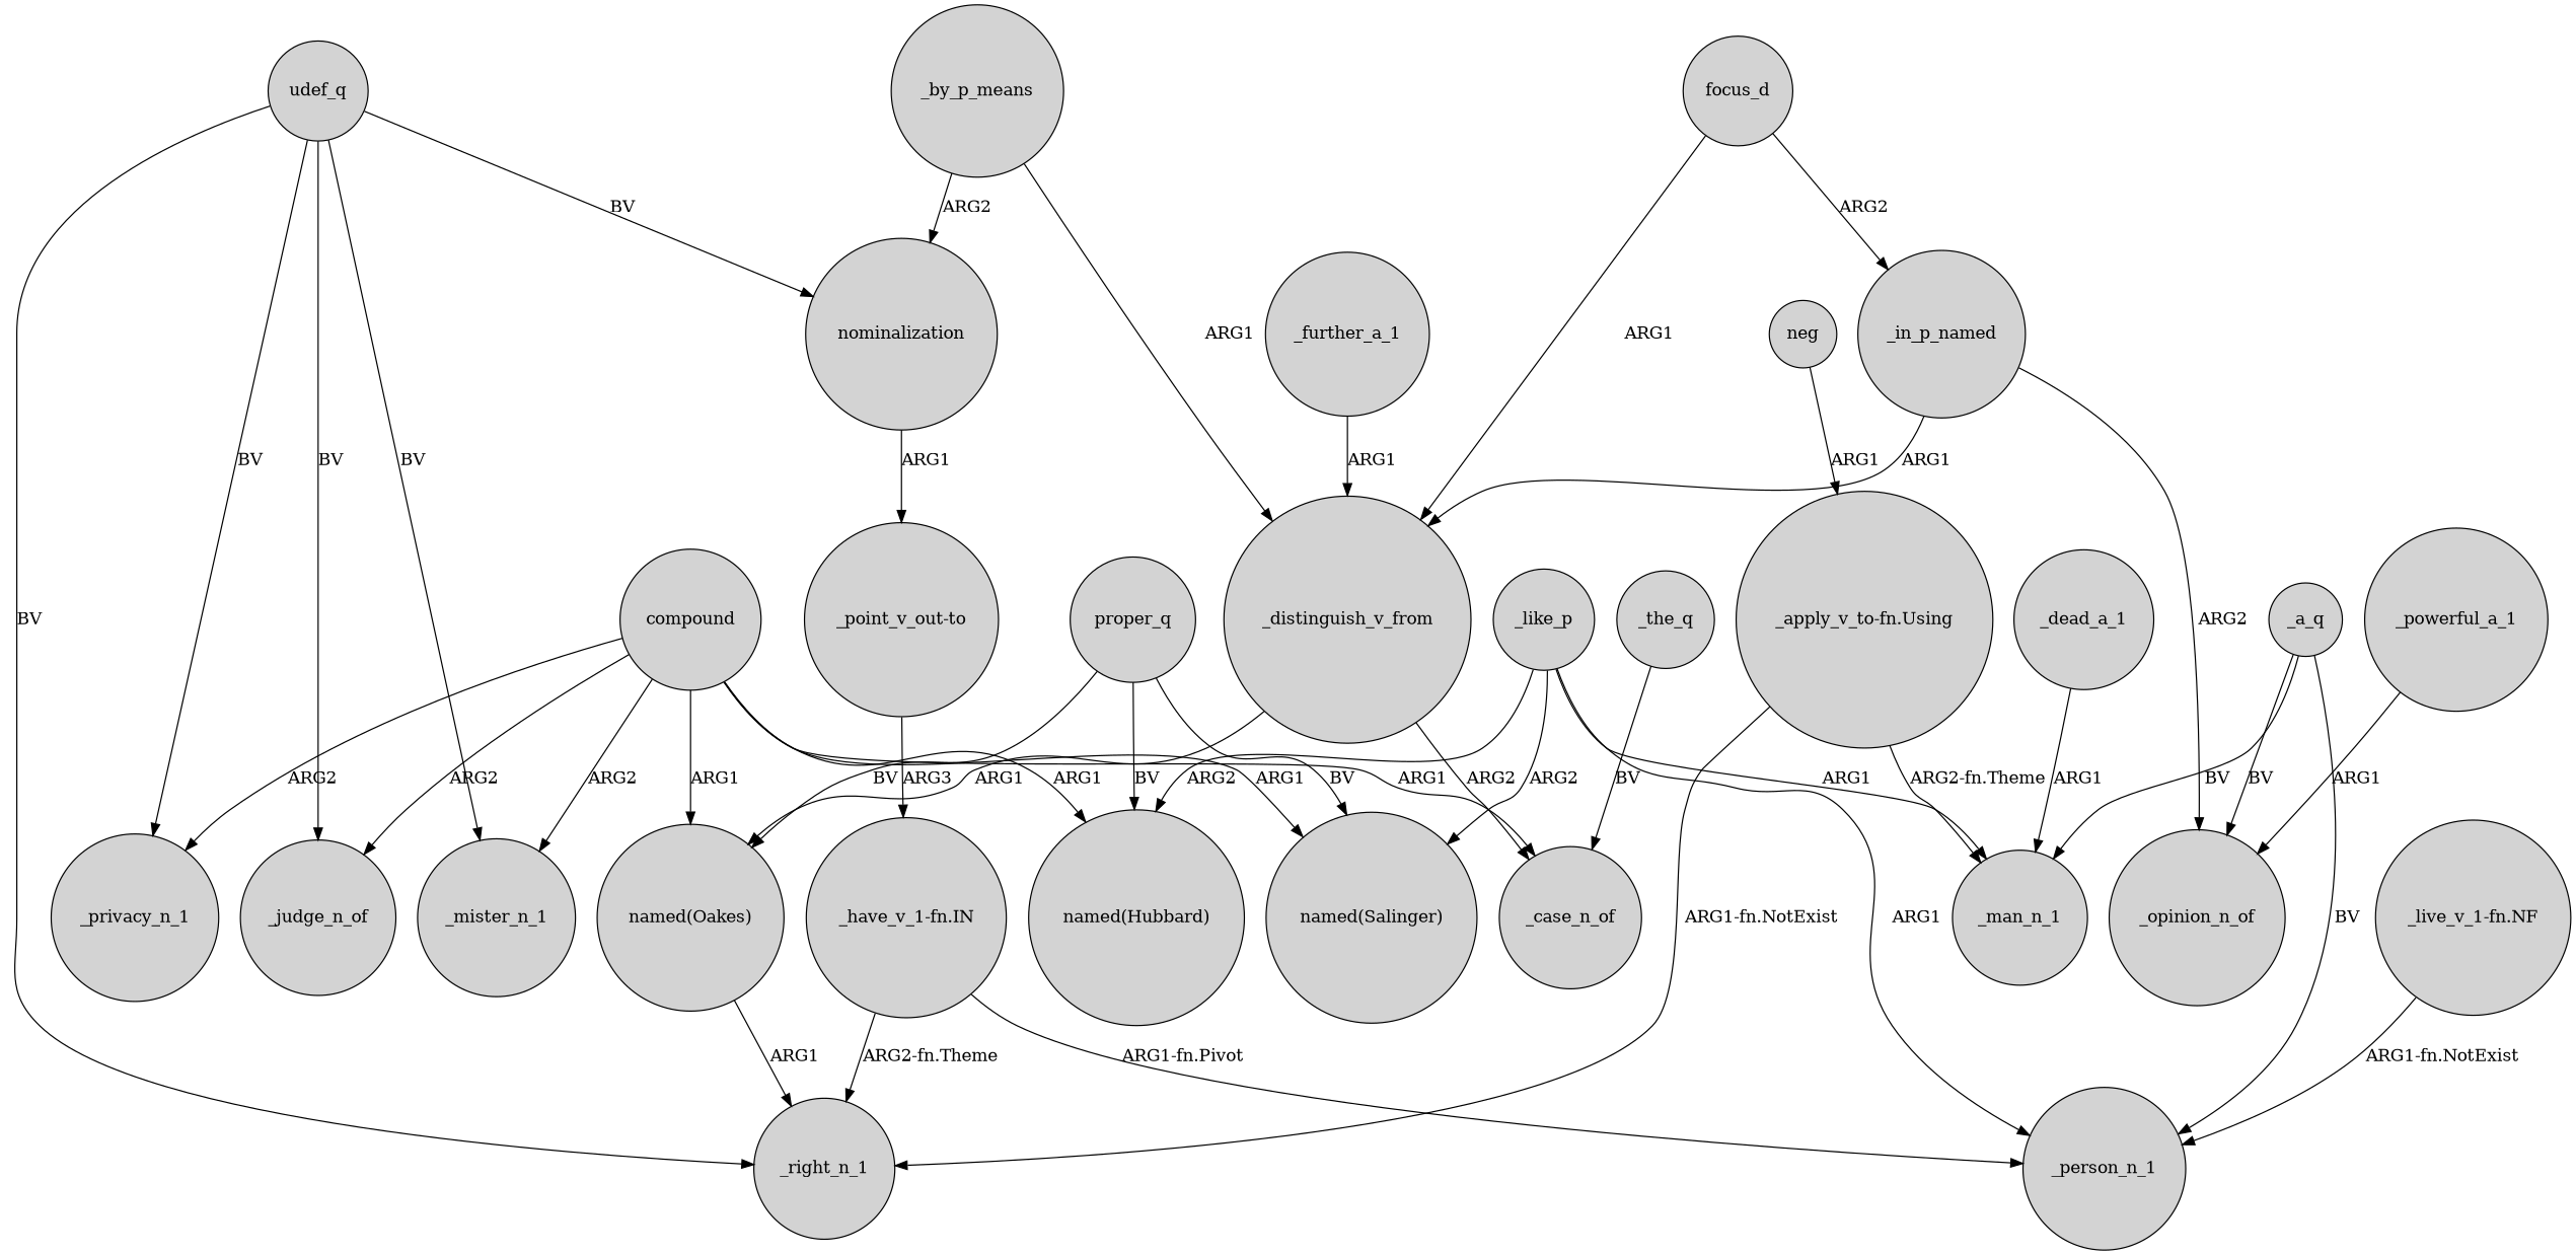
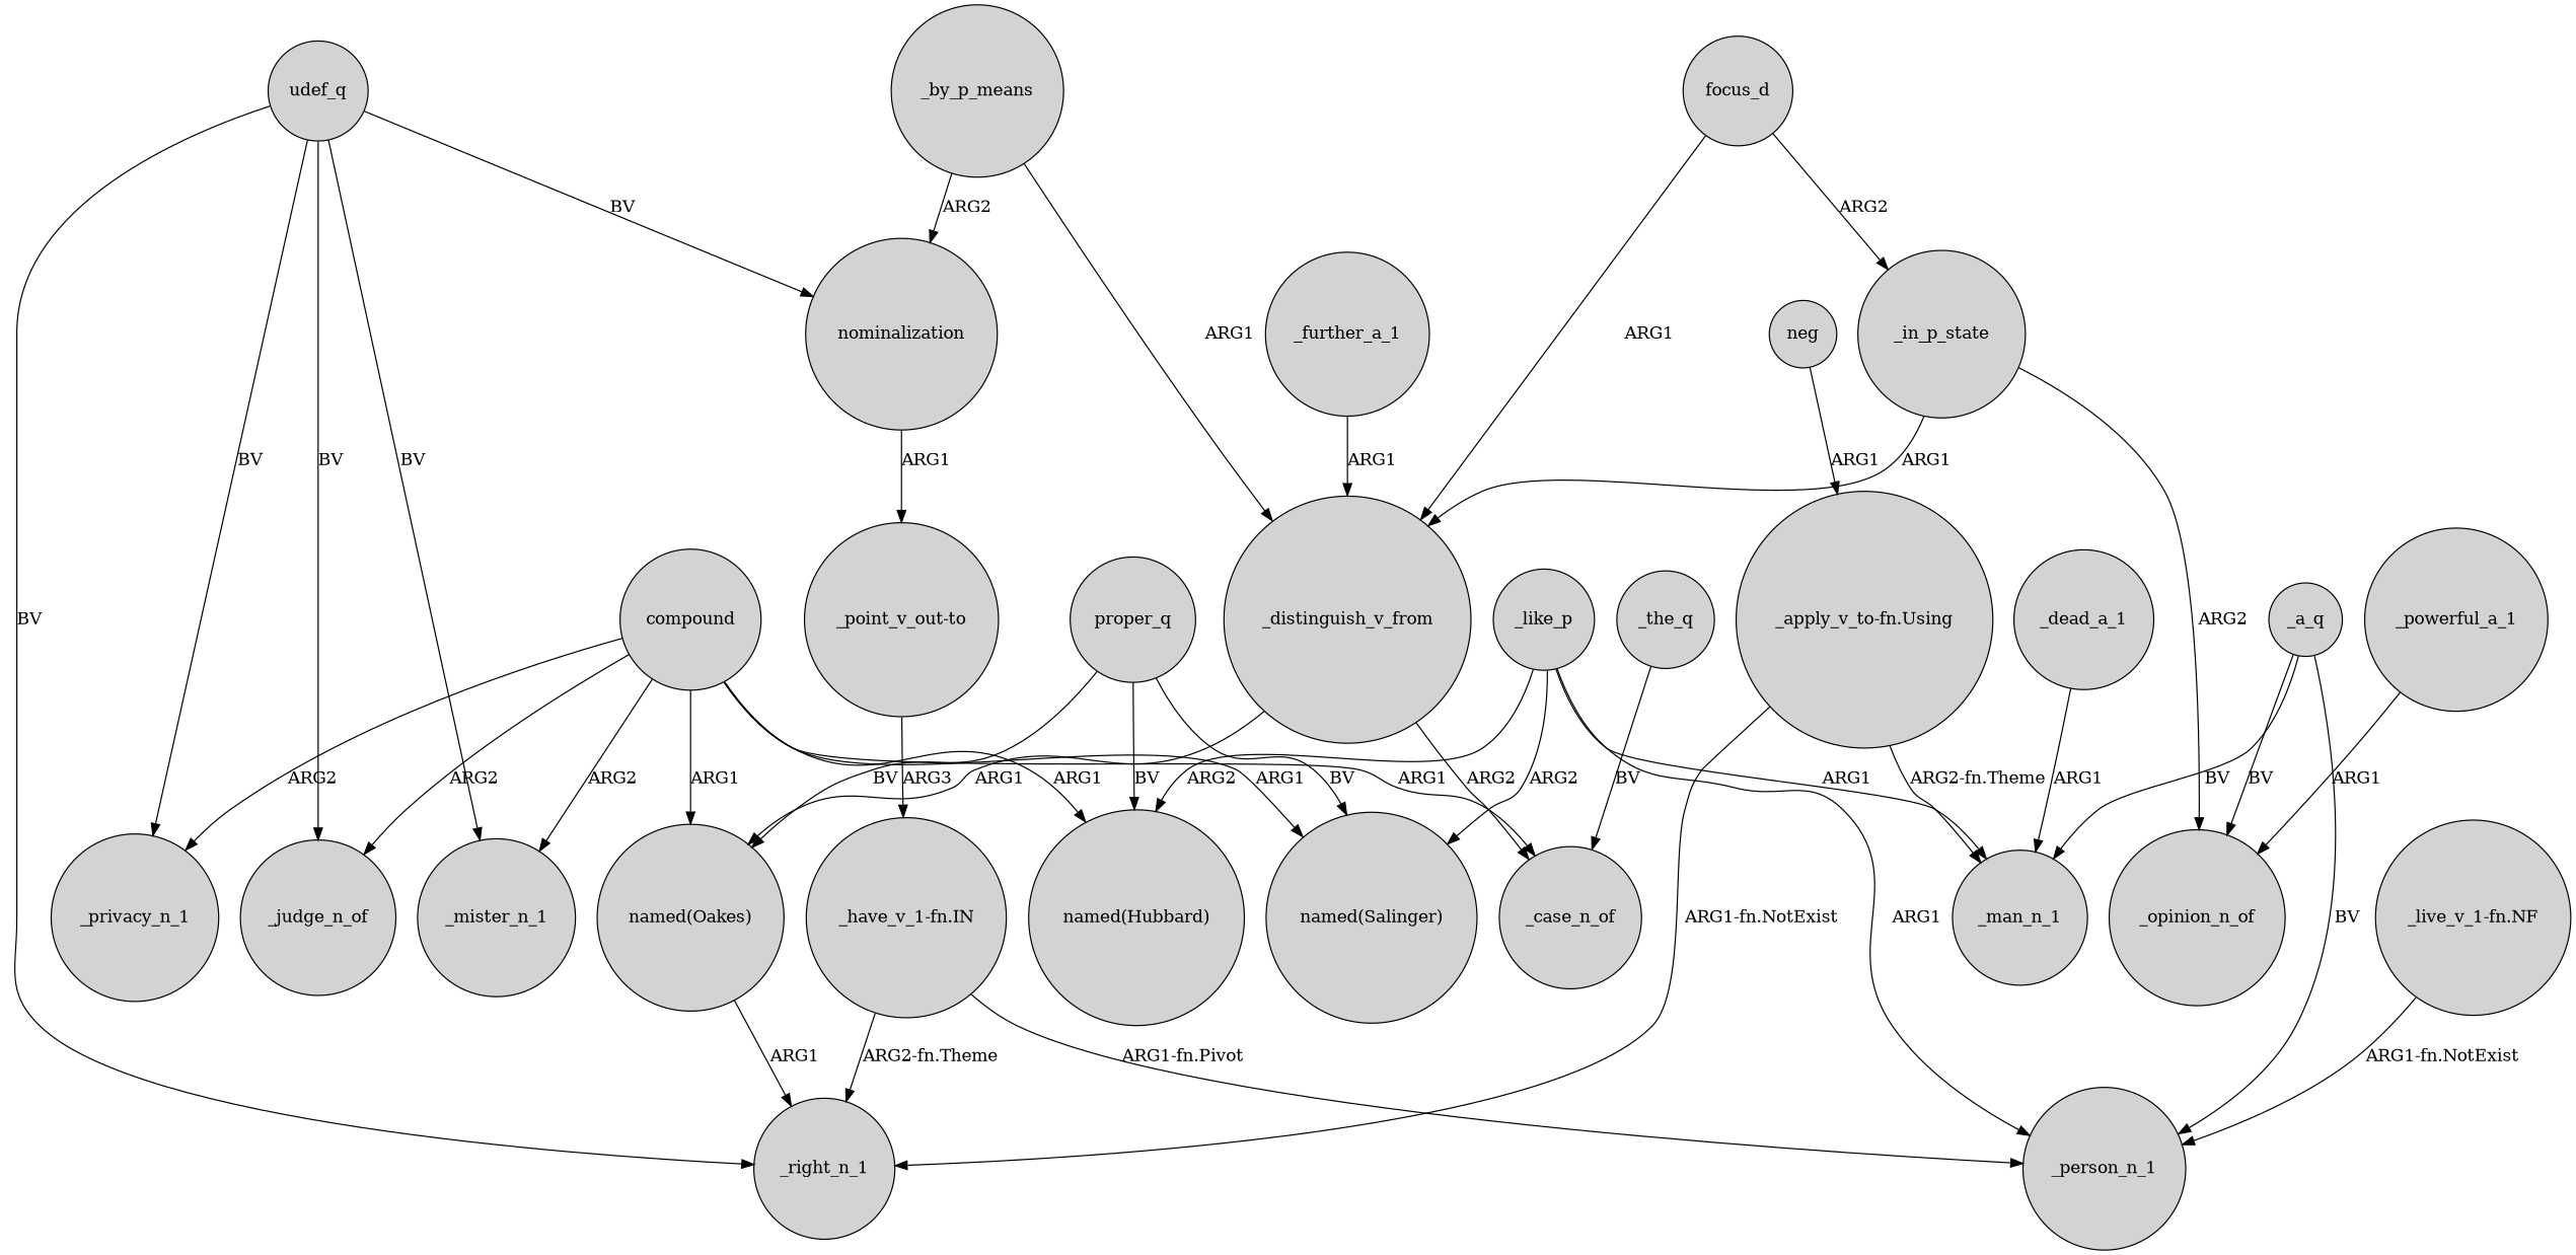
  digraph {
    node [shape=circle style=filled]
    _by_p_means
    nominalization
    _distinguish_v_from
    "_point_v_out-to"
    _case_n_of
    "named(Oakes)"
    "_have_v_1-fn.IN"
    _right_n_1
    _person_n_1
    _dead_a_1
    _man_n_1
    compound
    _judge_n_of
    _mister_n_1
    "named(Hubbard)"
    "named(Salinger)"
    _privacy_n_1
    _a_q
    _opinion_n_of
-   _in_p_state [label=_in_p_named]
+   _in_p_state
    _the_q
    focus_d
    _like_p
    udef_q
    "_apply_v_to-fn.Using"
    _further_a_1
    "_live_v_1-fn.NF"
    neg
    proper_q
    _powerful_a_1
    _by_p_means -> nominalization [label=ARG2]
    _by_p_means -> _distinguish_v_from [label=ARG1]
    nominalization -> "_point_v_out-to" [label=ARG1]
    _distinguish_v_from -> _case_n_of [label=ARG2]
    _distinguish_v_from -> "named(Oakes)" [label=ARG1]
    "_point_v_out-to" -> "_have_v_1-fn.IN" [label=ARG3]
    "named(Oakes)" -> _right_n_1 [label=ARG1]
    "_have_v_1-fn.IN" -> _right_n_1 [label="ARG2-fn.Theme"]
    "_have_v_1-fn.IN" -> _person_n_1 [label="ARG1-fn.Pivot"]
    _dead_a_1 -> _man_n_1 [label=ARG1]
    compound -> _case_n_of [label=ARG1]
    compound -> "named(Oakes)" [label=ARG1]
    compound -> _judge_n_of [label=ARG2]
    compound -> _mister_n_1 [label=ARG2]
    compound -> "named(Hubbard)" [label=ARG1]
    compound -> "named(Salinger)" [label=ARG1]
    compound -> _privacy_n_1 [label=ARG2]
    _a_q -> _person_n_1 [label=BV]
    _a_q -> _man_n_1 [label=BV]
    _a_q -> _opinion_n_of [label=BV]
    _in_p_state -> _distinguish_v_from [label=ARG1]
    _in_p_state -> _opinion_n_of [label=ARG2]
    _the_q -> _case_n_of [label=BV]
    focus_d -> _distinguish_v_from [label=ARG1]
    focus_d -> _in_p_state [label=ARG2]
    _like_p -> _person_n_1 [label=ARG1]
    _like_p -> _man_n_1 [label=ARG1]
    _like_p -> "named(Hubbard)" [label=ARG2]
    _like_p -> "named(Salinger)" [label=ARG2]
    udef_q -> nominalization [label=BV]
    udef_q -> _right_n_1 [label=BV]
    udef_q -> _judge_n_of [label=BV]
    udef_q -> _mister_n_1 [label=BV]
    udef_q -> _privacy_n_1 [label=BV]
    "_apply_v_to-fn.Using" -> _right_n_1 [label="ARG1-fn.NotExist"]
    "_apply_v_to-fn.Using" -> _man_n_1 [label="ARG2-fn.Theme"]
    _further_a_1 -> _distinguish_v_from [label=ARG1]
    "_live_v_1-fn.NF" -> _person_n_1 [label="ARG1-fn.NotExist"]
    neg -> "_apply_v_to-fn.Using" [label=ARG1]
    proper_q -> "named(Oakes)" [label=BV]
    proper_q -> "named(Hubbard)" [label=BV]
    proper_q -> "named(Salinger)" [label=BV]
    _powerful_a_1 -> _opinion_n_of [label=ARG1]
  }
